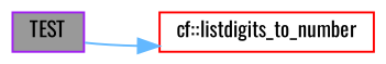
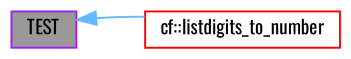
  digraph {
    rankdir=LR
    fontname=Oswald
    node [fontname=Oswald fontsize=10 shape=box style=filled]
    n1 [color=purple fillcolor=grey60 fontcolor=black height=0.2 label=TEST width=0.4]
    n2 [color=red fillcolor=white height=0.2 label="cf::listdigits_to_number" width=0.4]
-   n1 -> n2 [color=steelblue1 fontname=Oswald fontsize=10 labelfontname=Helvetica labelfontsize=10 style=solid]
+   n2 -> n1 [color=steelblue1 fontname=Oswald fontsize=10 labelfontname=Helvetica labelfontsize=10 style=solid]
  }
